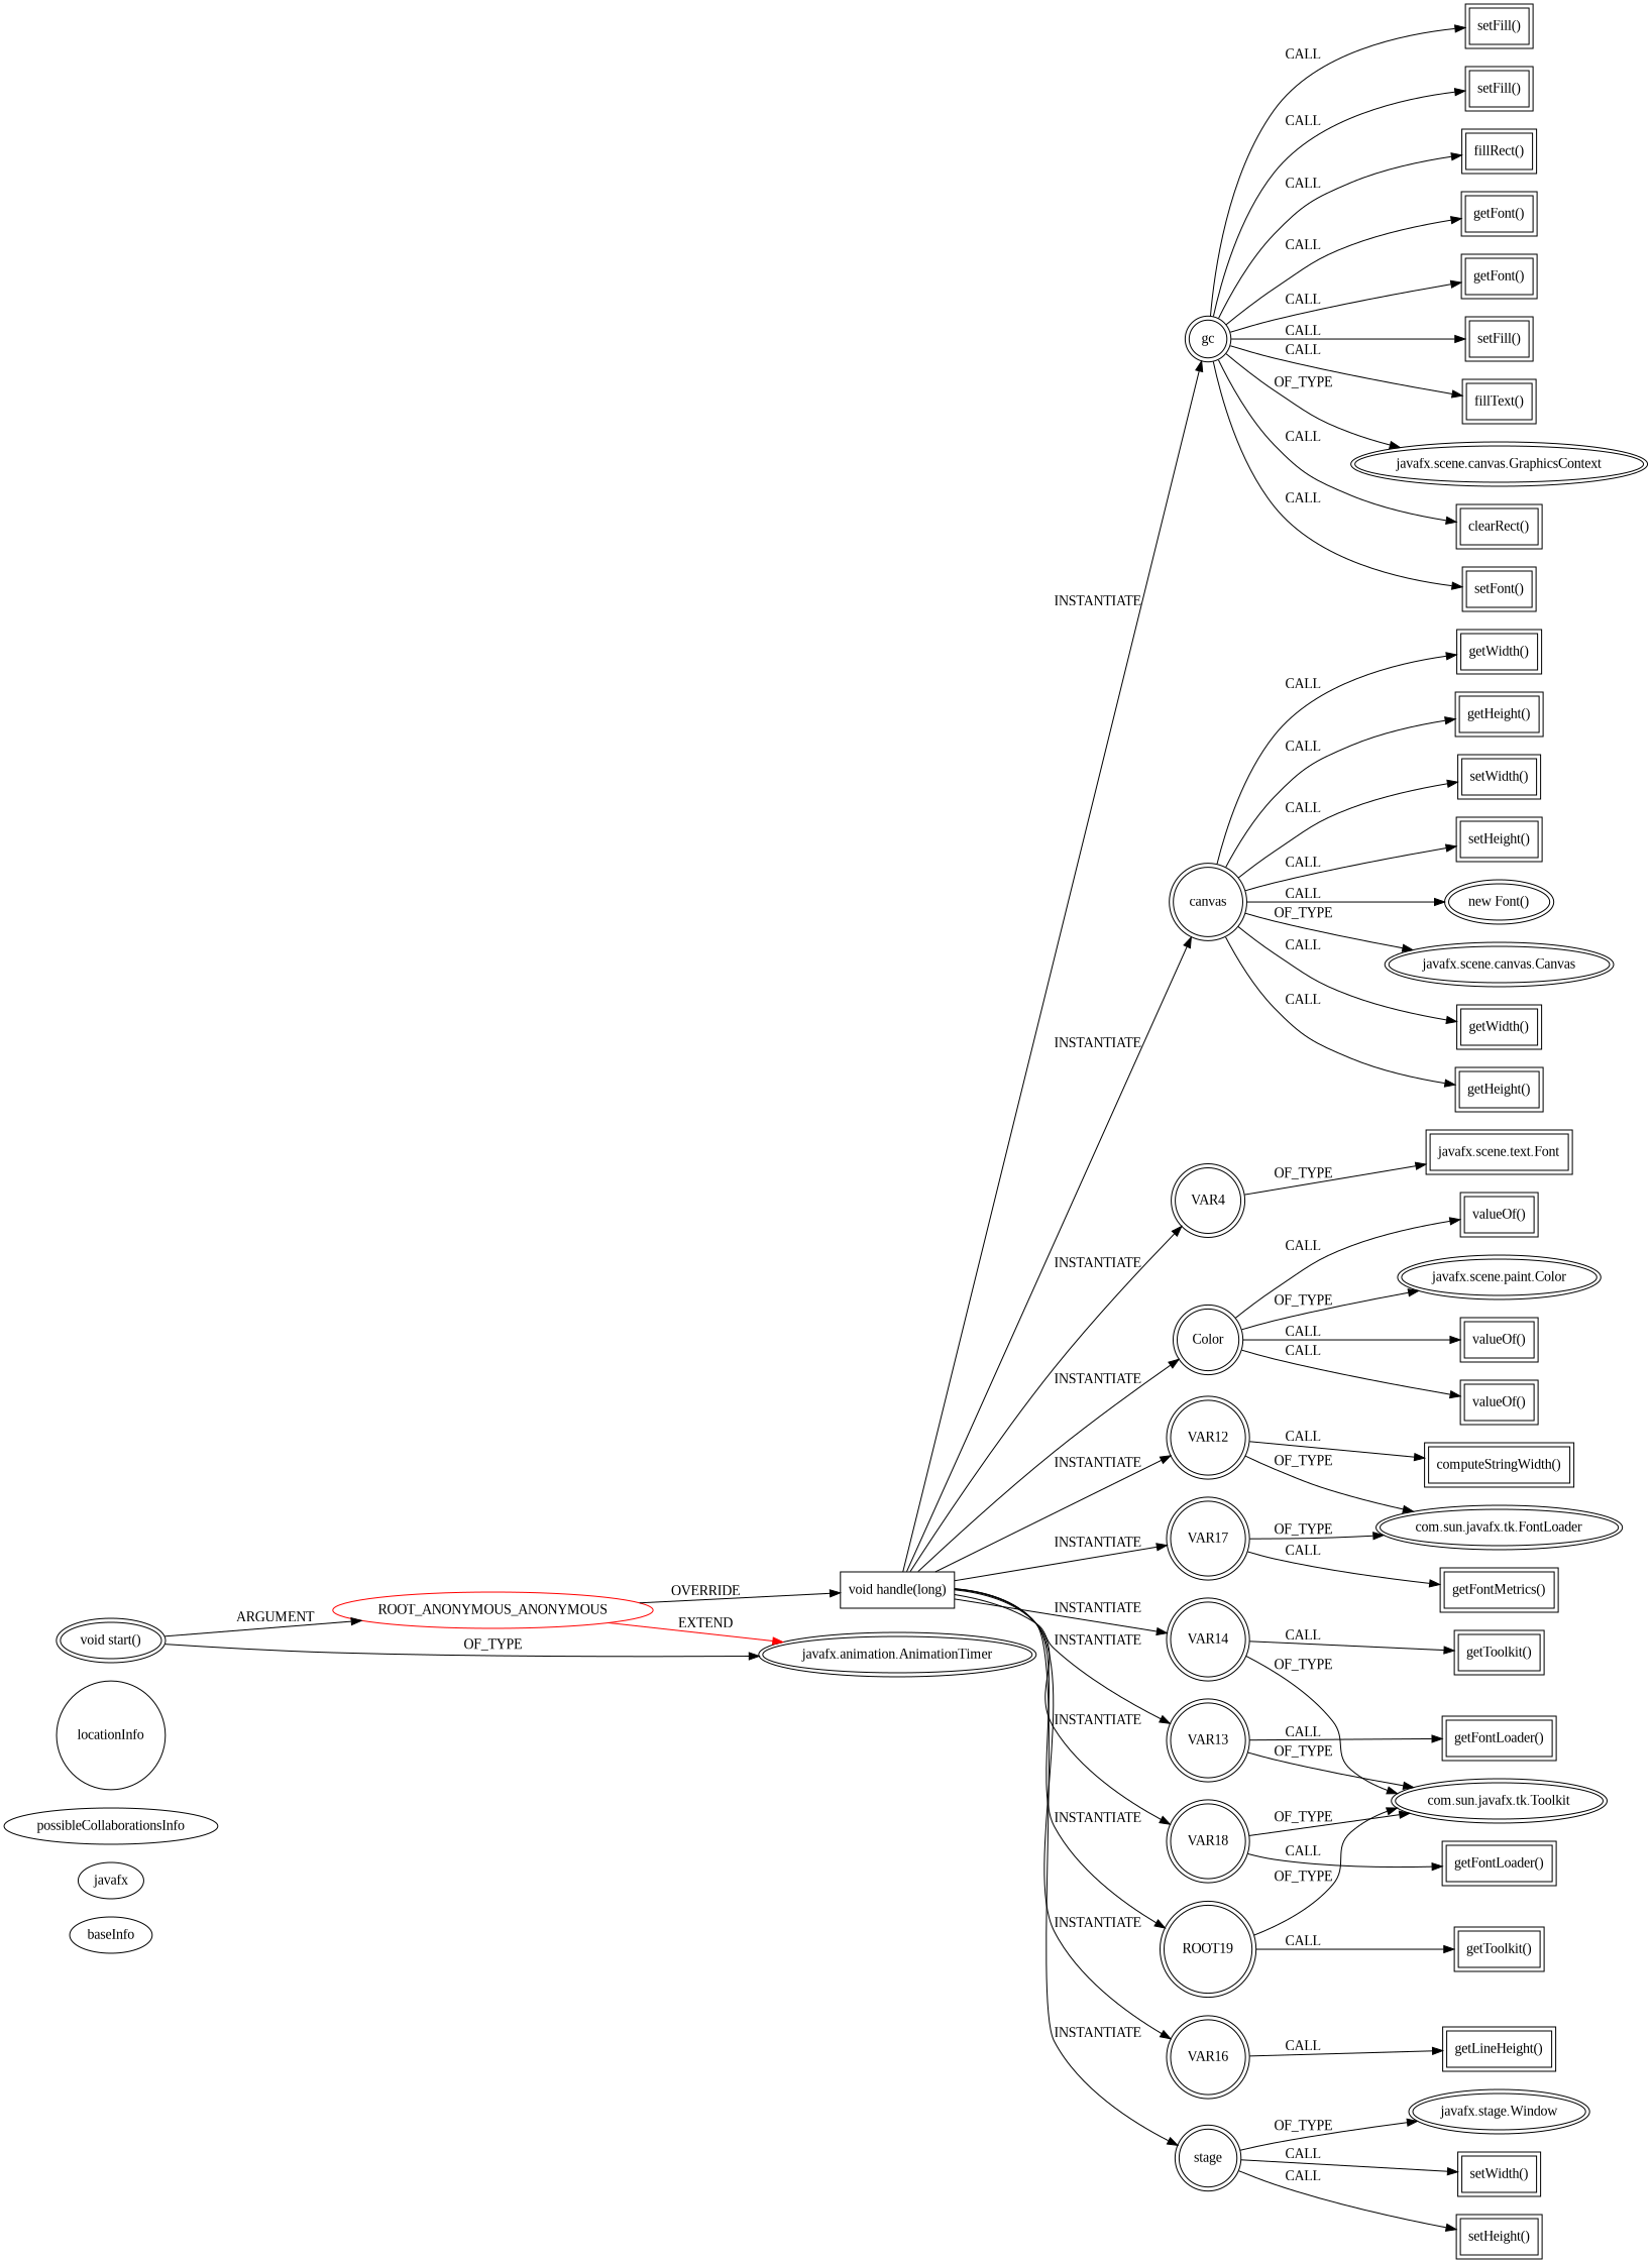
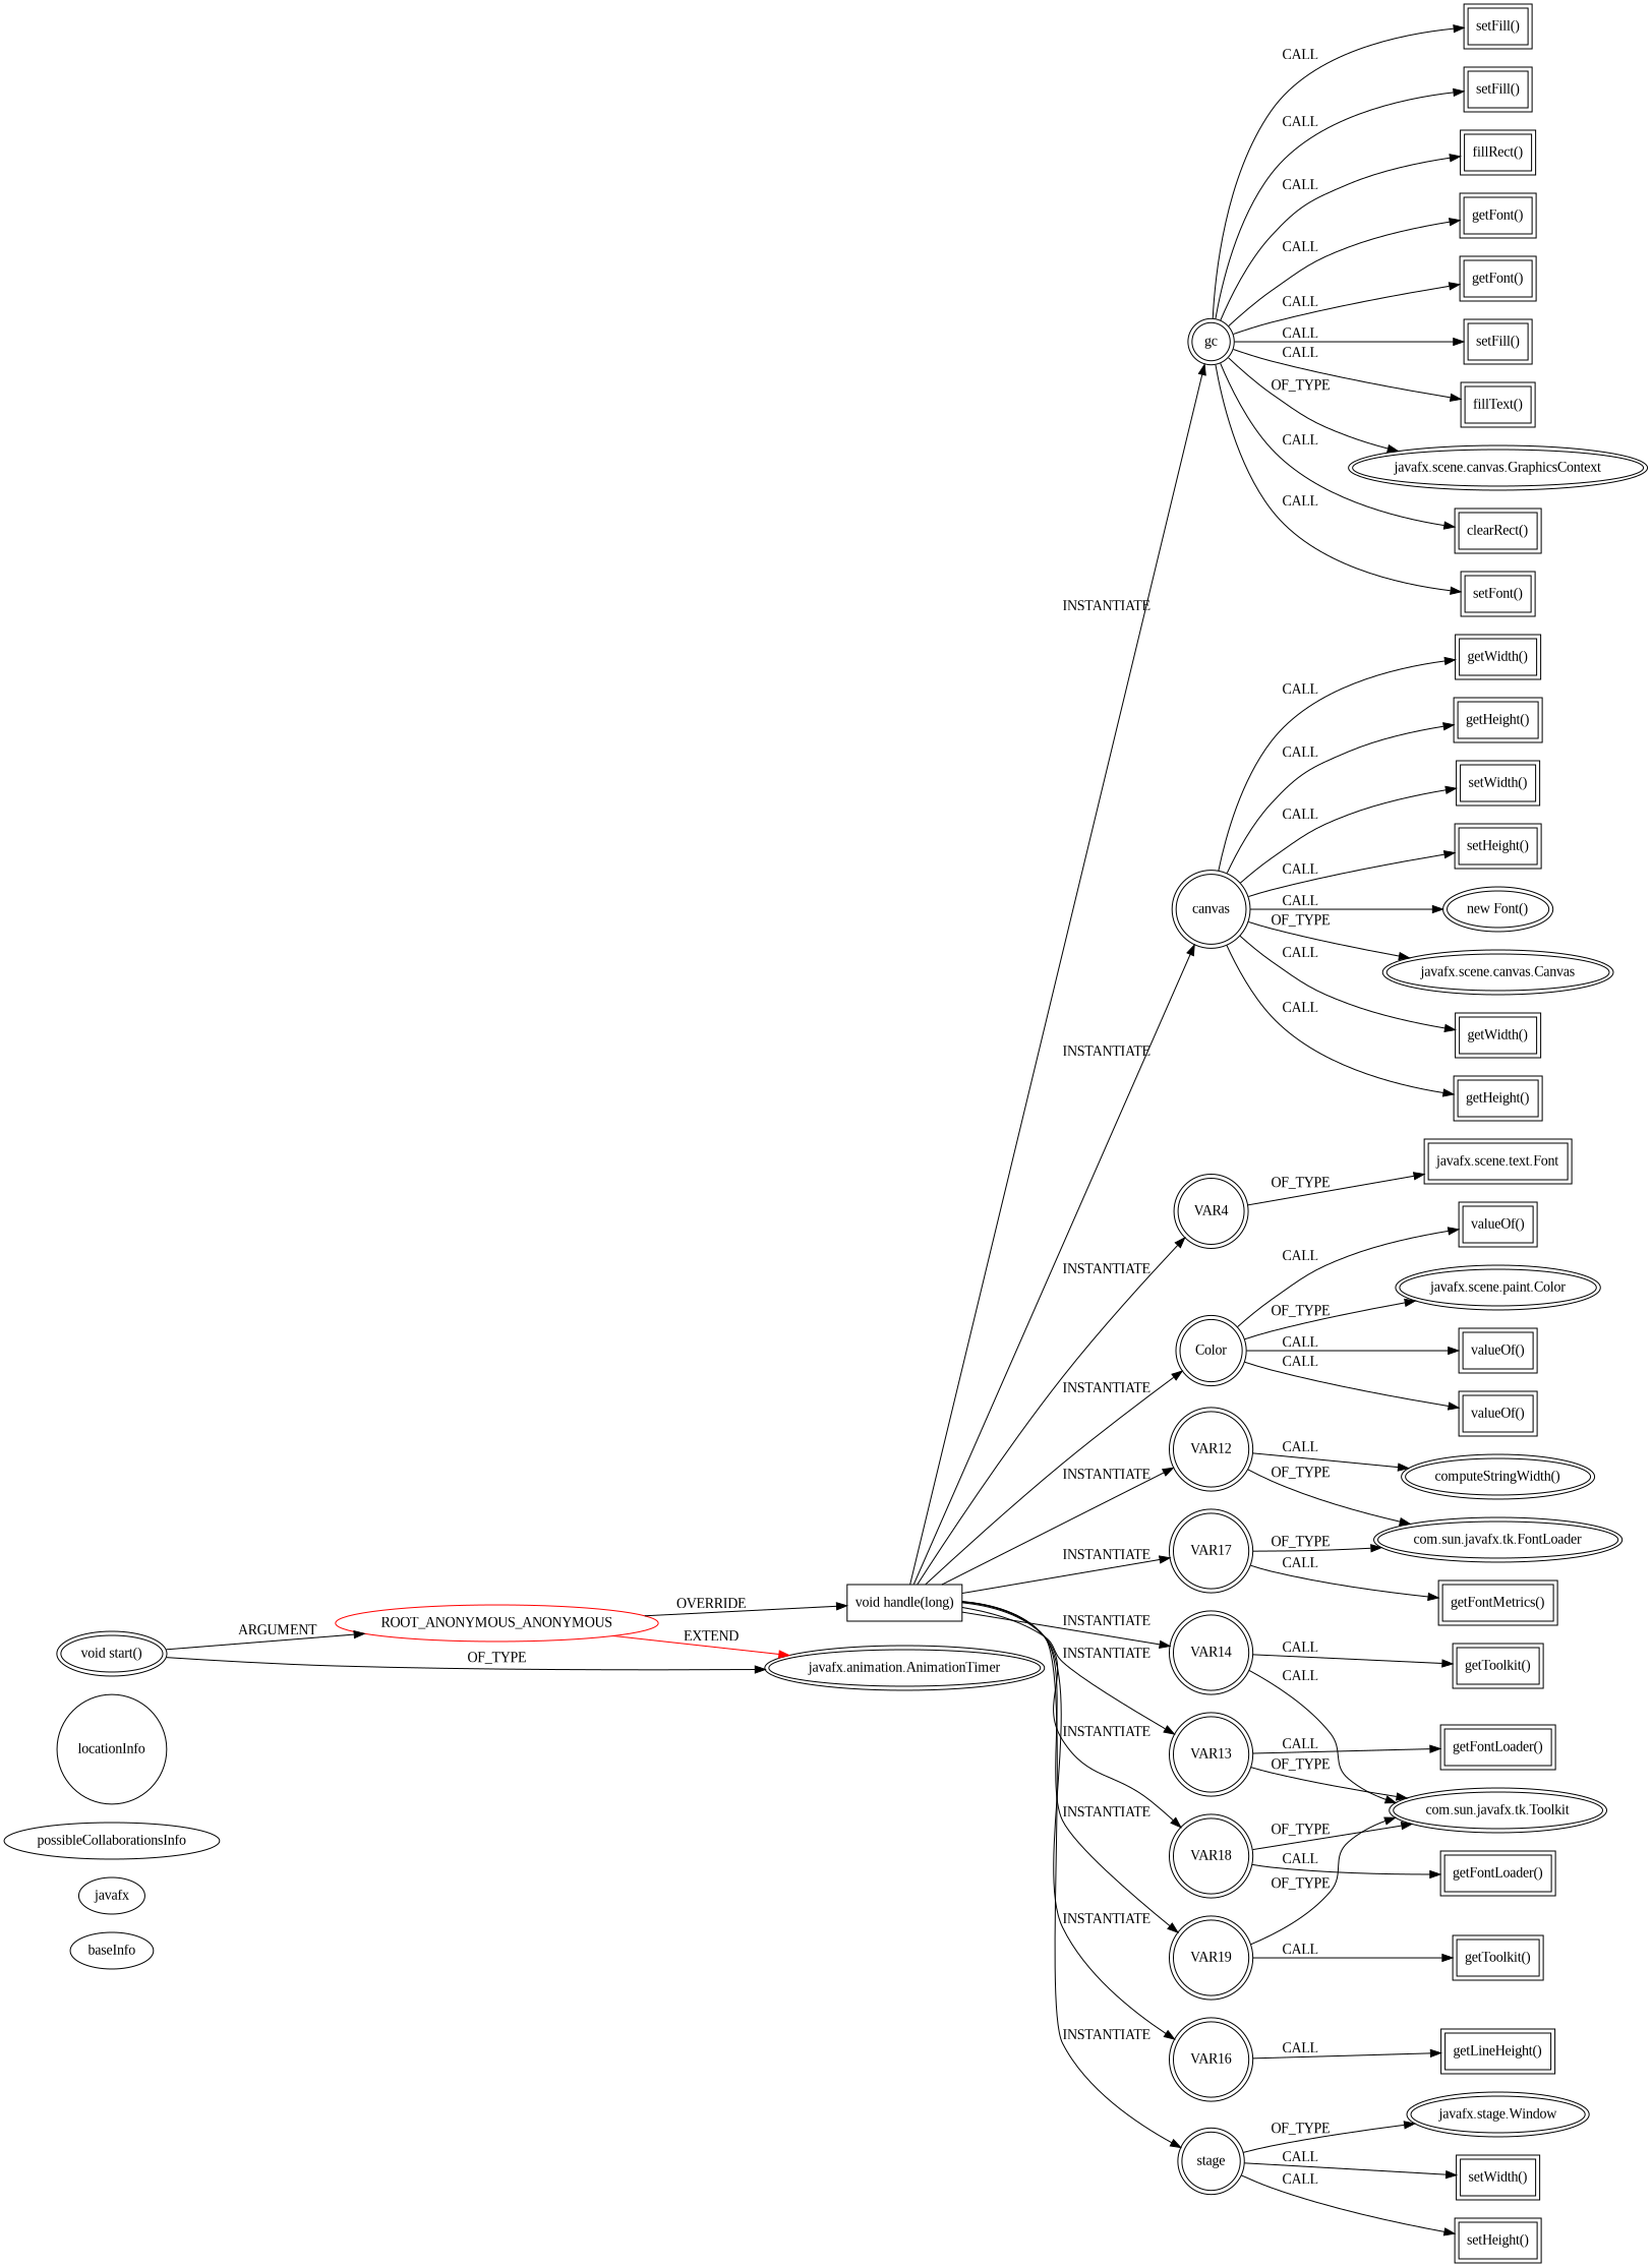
  digraph {
    fontname="Liberation Serif"
    rankdir=LR
    node [fontname="Liberation Serif" shape=box isFrameworkType=true vertexType=INSIDE_CALL peripheries=2]
    edge [fontname="Liberation Serif"]
    baseInfo [category=extension_graph graphId=4447 isAnonymous=true possibleRelation=false shape="" isFrameworkType="" vertexType="" peripheries=""]
    n2 [0="javafx.animation.AnimationTimer" label=javafx shape="" isFrameworkType="" vertexType="" peripheries=""]
    possibleCollaborationsInfo [shape="" isFrameworkType="" vertexType="" peripheries=""]
    locationInfo [contextSignature="void start(javafx.stage.Stage)" filePath="/t-kensuke-Java8/Java8-master/src/main/java/clock/DigitalClock.java" graphId=4447 projectName="t-kensuke-Java8" shape=circle isFrameworkType="" vertexType="" peripheries=""]
    n5 [color=red isFrameworkType=false label=ROOT_ANONYMOUS_ANONYMOUS vertexType=ROOT_ANONYMOUS_DECLARATION shape="" peripheries=""]
    n6 [label="javafx.animation.AnimationTimer" vertexType=FRAMEWORK_CLASS_TYPE shape=""]
    n7 [isFrameworkType=false label="void handle(long)" vertexType=OVERRIDING_METHOD_DECLARATION peripheries=""]
    n8 [label=gc shape=circle vertexType=VARIABLE_EXPRESION]
    n9 [label=canvas shape=circle vertexType=VARIABLE_EXPRESION]
    n10 [label=VAR4 shape=circle vertexType=VARIABLE_EXPRESION]
    n11 [label=Color shape=circle vertexType=VARIABLE_EXPRESION]
    n12 [label=VAR12 shape=circle vertexType=VARIABLE_EXPRESION]
    n13 [label=VAR13 shape=circle vertexType=VARIABLE_EXPRESION]
    n14 [label=VAR14 shape=circle vertexType=VARIABLE_EXPRESION]
    n15 [label=VAR16 shape=circle vertexType=VARIABLE_EXPRESION]
    n16 [label=VAR17 shape=circle vertexType=VARIABLE_EXPRESION]
    n17 [label=VAR18 shape=circle vertexType=VARIABLE_EXPRESION]
-   n18 [label=ROOT19 shape=circle vertexType=VARIABLE_EXPRESION]
+   n18 [label=VAR19 shape=circle vertexType=VARIABLE_EXPRESION]
    n19 [label=stage shape=circle vertexType=VARIABLE_EXPRESION]
    n20 [label="void start()" vertexType=OUTSIDE_CALL shape=""]
    n21 [label="javafx.scene.canvas.GraphicsContext" vertexType=FRAMEWORK_CLASS_TYPE shape=""]
    n22 [label="clearRect()"]
    n23 [label="setFont()"]
    n24 [label="setFill()"]
    n25 [label="setFill()"]
    n26 [label="fillRect()"]
    n27 [label="getFont()"]
    n28 [label="getFont()"]
    n29 [label="setFill()"]
    n30 [label="fillText()"]
    n31 [label="javafx.scene.canvas.Canvas" vertexType=FRAMEWORK_CLASS_TYPE shape=""]
    n32 [label="getWidth()"]
    n33 [label="getHeight()"]
    n34 [label="getWidth()"]
    n35 [label="getHeight()"]
    n36 [label="setWidth()"]
    n37 [label="setHeight()"]
    n38 [label="new Font()" vertexType=CONSTRUCTOR_CALL shape=""]
    n39 [label="javafx.scene.text.Font" vertexType=FRAMEWORK_CLASS_TYPE]
    n40 [label="javafx.scene.paint.Color" vertexType=FRAMEWORK_CLASS_TYPE shape=""]
    n41 [label="valueOf()"]
    n42 [label="valueOf()"]
    n43 [label="valueOf()"]
    n44 [label="com.sun.javafx.tk.FontLoader" vertexType=FRAMEWORK_CLASS_TYPE shape=""]
-   n45 [label="computeStringWidth()"]
+   n45 [label="computeStringWidth()" shape=ellipse]
    n46 [label="com.sun.javafx.tk.Toolkit" vertexType=FRAMEWORK_CLASS_TYPE shape=""]
    n47 [label="getFontLoader()"]
    n48 [label="getToolkit()"]
    n49 [label="getLineHeight()"]
    n50 [label="getFontMetrics()"]
    n51 [label="getFontLoader()"]
    n52 [label="getToolkit()"]
    n53 [label="javafx.stage.Window" vertexType=FRAMEWORK_CLASS_TYPE shape=""]
    n54 [label="setWidth()"]
    n55 [label="setHeight()"]
    n5 -> n6 [color=red label=EXTEND]
    n5 -> n7 [label=OVERRIDE]
    n7 -> n8 [label=INSTANTIATE]
    n7 -> n9 [label=INSTANTIATE]
    n7 -> n10 [label=INSTANTIATE]
    n7 -> n11 [label=INSTANTIATE]
    n7 -> n12 [label=INSTANTIATE]
    n7 -> n13 [label=INSTANTIATE]
    n7 -> n14 [label=INSTANTIATE]
    n7 -> n15 [label=INSTANTIATE]
    n7 -> n16 [label=INSTANTIATE]
    n7 -> n17 [label=INSTANTIATE]
    n7 -> n18 [label=INSTANTIATE]
    n7 -> n19 [label=INSTANTIATE]
    n8 -> n21 [label=OF_TYPE]
    n8 -> n22 [label=CALL]
    n8 -> n23 [label=CALL]
    n8 -> n24 [label=CALL]
    n8 -> n25 [label=CALL]
    n8 -> n26 [label=CALL]
    n8 -> n27 [label=CALL]
    n8 -> n28 [label=CALL]
    n8 -> n29 [label=CALL]
    n8 -> n30 [label=CALL]
    n9 -> n31 [label=OF_TYPE]
    n9 -> n32 [label=CALL]
    n9 -> n33 [label=CALL]
    n9 -> n34 [label=CALL]
    n9 -> n35 [label=CALL]
    n9 -> n36 [label=CALL]
    n9 -> n37 [label=CALL]
    n9 -> n38 [label=CALL]
    n10 -> n39 [label=OF_TYPE]
    n11 -> n40 [label=OF_TYPE]
    n11 -> n41 [label=CALL]
    n11 -> n42 [label=CALL]
    n11 -> n43 [label=CALL]
    n12 -> n44 [label=OF_TYPE]
    n12 -> n45 [label=CALL]
    n13 -> n46 [label=OF_TYPE]
    n13 -> n47 [label=CALL]
-   n14 -> n46 [label=OF_TYPE]
+   n14 -> n46 [label=CALL]
    n14 -> n48 [label=CALL]
    n15 -> n49 [label=CALL]
    n16 -> n44 [label=OF_TYPE]
    n16 -> n50 [label=CALL]
    n17 -> n46 [label=OF_TYPE]
    n17 -> n51 [label=CALL]
    n18 -> n46 [label=OF_TYPE]
    n18 -> n52 [label=CALL]
    n19 -> n53 [label=OF_TYPE]
    n19 -> n54 [label=CALL]
    n19 -> n55 [label=CALL]
    n20 -> n5 [label=ARGUMENT]
    n20 -> n6 [label=OF_TYPE]
  }
